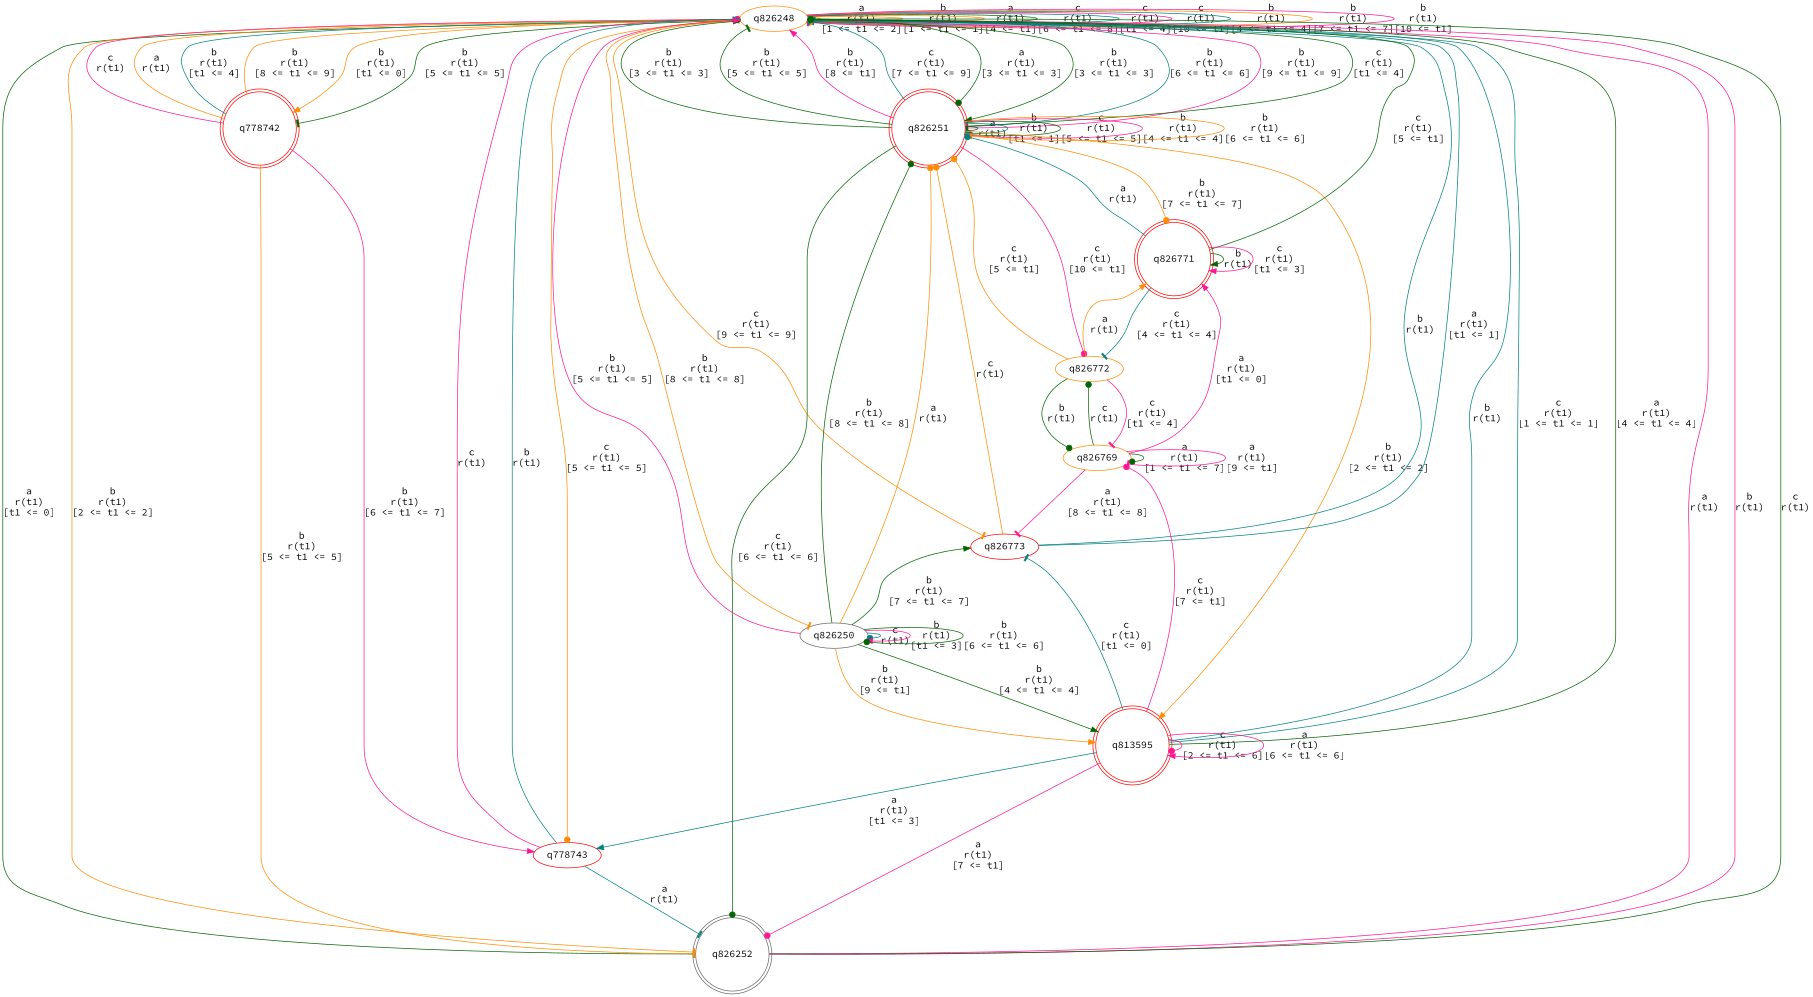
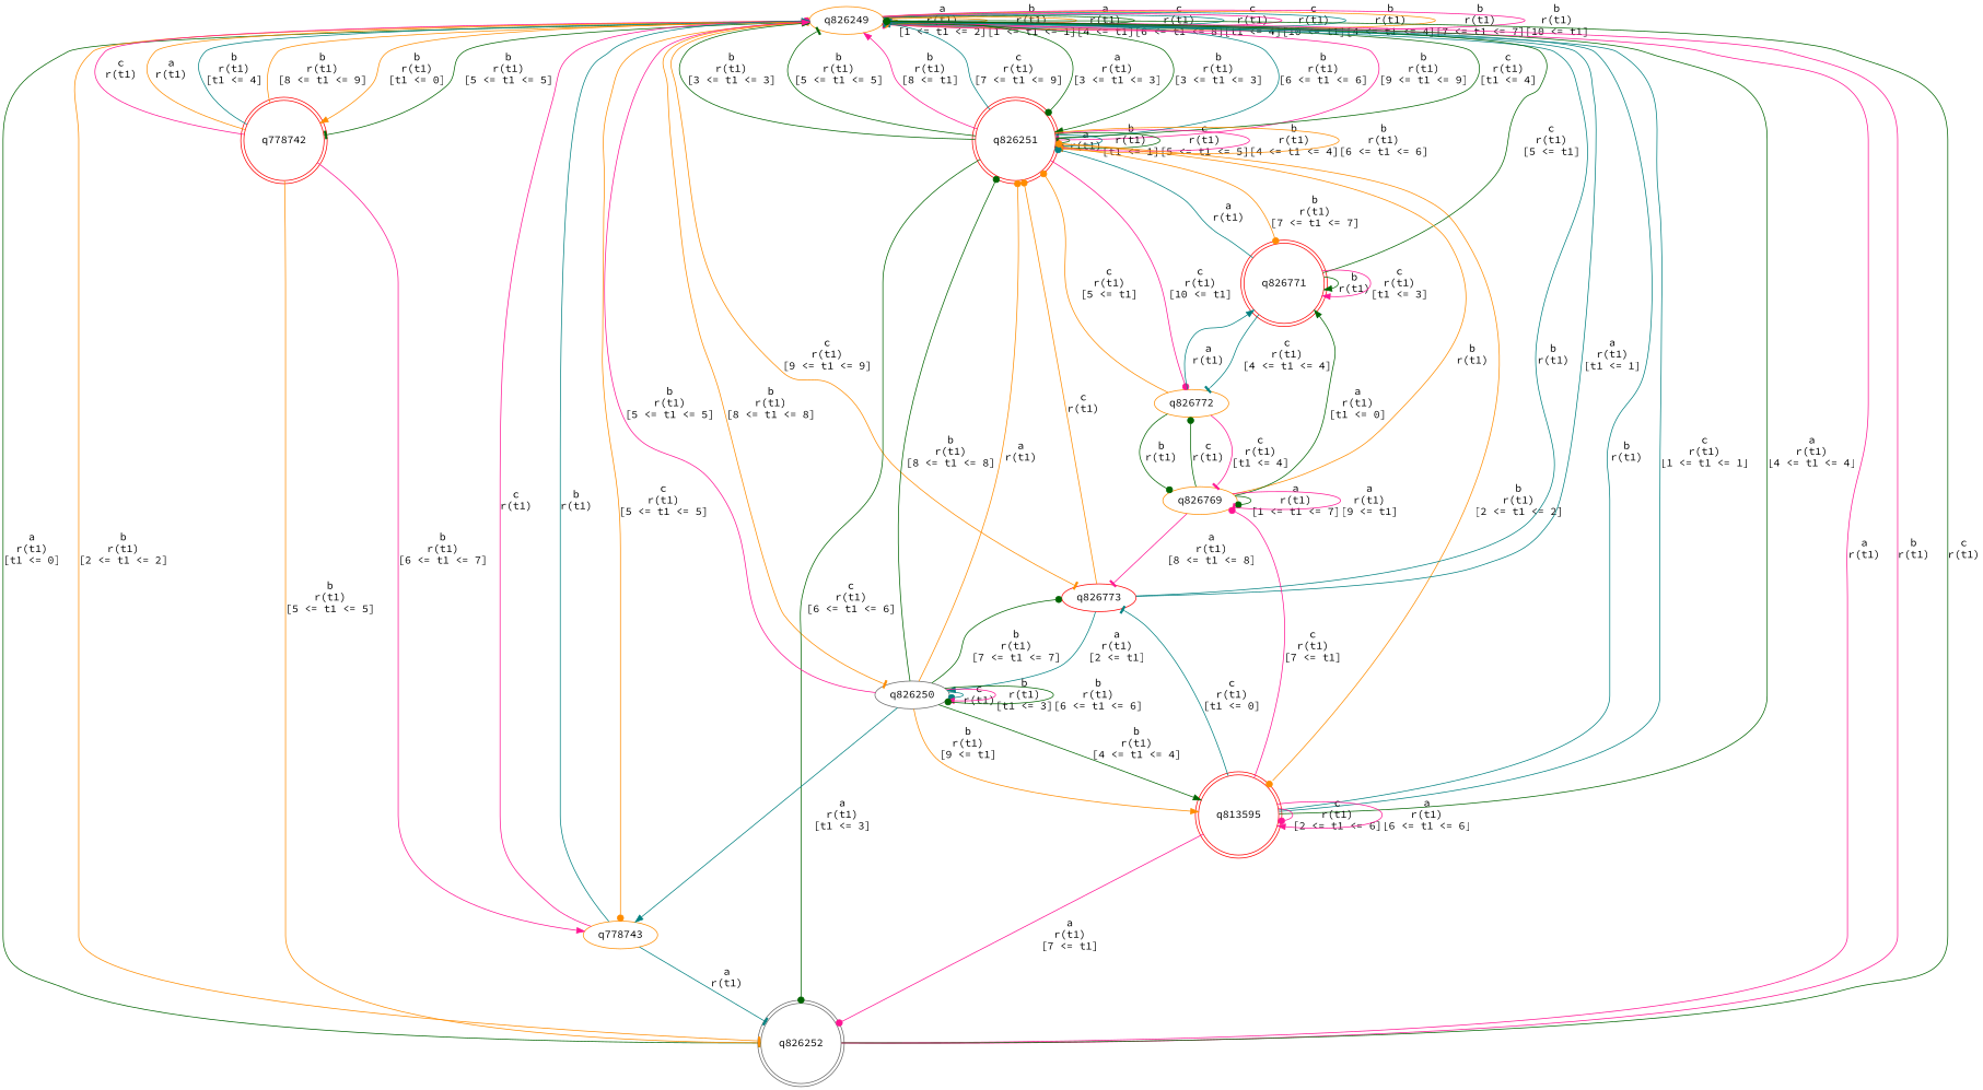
  digraph {
    fontname="Source Code Pro"
    node [color=red fontname="Source Code Pro"]
    edge [arrowhead=dot color=darkgreen fontname="Source Code Pro"]
-   n1 [color=darkorange label=q826248]
+   n1 [color=darkorange label=q826249]
    n2 [color=gray40 label=q826252 shape=doublecircle]
    n3 [label=q778742 shape=doublecircle]
-   n4 [label=q778743]
+   n4 [color=darkorange label=q778743]
    n5 [label=q826251 shape=doublecircle]
    n6 [label=q826773]
    n7 [color=gray40 label=q826250]
    n8 [label=q813595 shape=doublecircle]
    n9 [color=darkorange label=q826772]
    n10 [label=q826771 shape=doublecircle]
    n11 [color=darkorange label=q826769]
    n1 -> n1 [color=darkorange label="a\nr(t1)\n[1 <= t1 <= 2]"]
    n1 -> n1 [arrowhead=tee color=darkorange label="b\nr(t1)\n[1 <= t1 <= 1]"]
    n1 -> n1 [color=darkorange label="a\nr(t1)\n[4 <= t1]"]
    n1 -> n1 [arrowhead=tee label="c\nr(t1)\n[6 <= t1 <= 8]"]
    n1 -> n1 [arrowhead=tee color=teal label="c\nr(t1)\n[t1 <= 4]"]
    n1 -> n1 [color=deeppink label="c\nr(t1)\n[10 <= t1]"]
    n1 -> n1 [arrowhead=normal color=teal label="b\nr(t1)\n[4 <= t1 <= 4]"]
    n1 -> n1 [color=darkorange label="b\nr(t1)\n[7 <= t1 <= 7]"]
    n1 -> n1 [arrowhead=tee color=deeppink label="b\nr(t1)\n[10 <= t1]"]
    n1 -> n2 [arrowhead=tee label="a\nr(t1)\n[t1 <= 0]"]
    n1 -> n2 [arrowhead=tee color=darkorange label="b\nr(t1)\n[2 <= t1 <= 2]"]
    n1 -> n3 [arrowhead=normal color=darkorange label="b\nr(t1)\n[t1 <= 0]"]
    n1 -> n3 [arrowhead=tee label="b\nr(t1)\n[5 <= t1 <= 5]"]
    n1 -> n4 [color=darkorange label="c\nr(t1)\n[5 <= t1 <= 5]"]
    n1 -> n5 [label="a\nr(t1)\n[3 <= t1 <= 3]"]
    n1 -> n5 [arrowhead=normal label="b\nr(t1)\n[3 <= t1 <= 3]"]
    n1 -> n5 [arrowhead=tee color=teal label="b\nr(t1)\n[6 <= t1 <= 6]"]
    n1 -> n5 [arrowhead=tee color=deeppink label="b\nr(t1)\n[9 <= t1 <= 9]"]
    n1 -> n6 [arrowhead=tee color=darkorange label="c\nr(t1)\n[9 <= t1 <= 9]"]
    n1 -> n7 [arrowhead=tee color=darkorange label="b\nr(t1)\n[8 <= t1 <= 8]"]
    n2 -> n1 [arrowhead=normal color=deeppink label="a\nr(t1)\n"]
    n2 -> n1 [arrowhead=tee color=deeppink label="b\nr(t1)\n"]
    n2 -> n1 [label="c\nr(t1)\n"]
    n3 -> n1 [color=deeppink label="c\nr(t1)\n"]
    n3 -> n1 [arrowhead=tee color=darkorange label="a\nr(t1)\n"]
    n3 -> n1 [color=teal label="b\nr(t1)\n[t1 <= 4]"]
    n3 -> n1 [arrowhead=normal color=darkorange label="b\nr(t1)\n[8 <= t1 <= 9]"]
    n3 -> n2 [arrowhead=tee color=darkorange label="b\nr(t1)\n[5 <= t1 <= 5]"]
    n3 -> n4 [arrowhead=normal color=deeppink label="b\nr(t1)\n[6 <= t1 <= 7]"]
    n4 -> n1 [color=deeppink label="c\nr(t1)\n"]
    n4 -> n1 [arrowhead=normal color=teal label="b\nr(t1)\n"]
    n4 -> n2 [arrowhead=tee color=teal label="a\nr(t1)\n"]
    n5 -> n1 [arrowhead=tee label="c\nr(t1)\n[t1 <= 4]"]
    n5 -> n1 [arrowhead=normal label="b\nr(t1)\n[3 <= t1 <= 3]"]
    n5 -> n1 [arrowhead=tee label="b\nr(t1)\n[5 <= t1 <= 5]"]
    n5 -> n1 [arrowhead=normal color=deeppink label="b\nr(t1)\n[8 <= t1]"]
    n5 -> n1 [arrowhead=tee color=teal label="c\nr(t1)\n[7 <= t1 <= 9]"]
    n5 -> n2 [label="c\nr(t1)\n[6 <= t1 <= 6]"]
    n5 -> n5 [arrowhead=tee label="a\nr(t1)\n"]
    n5 -> n5 [color=teal label="b\nr(t1)\n[t1 <= 1]"]
    n5 -> n5 [arrowhead=normal label="c\nr(t1)\n[5 <= t1 <= 5]"]
    n5 -> n5 [arrowhead=normal color=deeppink label="b\nr(t1)\n[4 <= t1 <= 4]"]
    n5 -> n5 [arrowhead=normal color=darkorange label="b\nr(t1)\n[6 <= t1 <= 6]"]
-   n5 -> n8 [arrowhead=normal color=darkorange label="b\nr(t1)\n[2 <= t1 <= 2]"]
+   n5 -> n8 [color=darkorange label="b\nr(t1)\n[2 <= t1 <= 2]"]
    n5 -> n9 [color=deeppink label="c\nr(t1)\n[10 <= t1]"]
    n5 -> n10 [color=darkorange label="b\nr(t1)\n[7 <= t1 <= 7]"]
    n6 -> n1 [arrowhead=tee color=teal label="b\nr(t1)\n"]
    n6 -> n1 [arrowhead=tee color=teal label="a\nr(t1)\n[t1 <= 1]"]
    n6 -> n5 [color=darkorange label="c\nr(t1)\n"]
+   n6 -> n7 [arrowhead=normal color=teal label="a\nr(t1)\n[2 <= t1]"]
    n7 -> n1 [arrowhead=normal color=deeppink label="b\nr(t1)\n[5 <= t1 <= 5]"]
    n7 -> n5 [color=darkorange label="a\nr(t1)\n"]
    n7 -> n5 [label="b\nr(t1)\n[8 <= t1 <= 8]"]
-   n7 -> n6 [arrowhead=normal label="b\nr(t1)\n[7 <= t1 <= 7]"]
+   n7 -> n6 [label="b\nr(t1)\n[7 <= t1 <= 7]"]
    n7 -> n7 [color=teal label="c\nr(t1)\n"]
    n7 -> n7 [arrowhead=normal color=deeppink label="b\nr(t1)\n[t1 <= 3]"]
    n7 -> n7 [label="b\nr(t1)\n[6 <= t1 <= 6]"]
    n7 -> n8 [arrowhead=normal label="b\nr(t1)\n[4 <= t1 <= 4]"]
    n7 -> n8 [arrowhead=normal color=darkorange label="b\nr(t1)\n[9 <= t1]"]
    n8 -> n1 [arrowhead=normal color=teal label="b\nr(t1)\n"]
    n8 -> n1 [arrowhead=normal color=teal label="c\nr(t1)\n[1 <= t1 <= 1]"]
    n8 -> n1 [label="a\nr(t1)\n[4 <= t1 <= 4]"]
    n8 -> n2 [color=deeppink label="a\nr(t1)\n[7 <= t1]"]
-   n8 -> n4 [arrowhead=normal color=teal label="a\nr(t1)\n[t1 <= 3]"]
+   n7 -> n4 [arrowhead=normal color=teal label="a\nr(t1)\n[t1 <= 3]"]
    n8 -> n6 [arrowhead=tee color=teal label="c\nr(t1)\n[t1 <= 0]"]
    n8 -> n8 [color=deeppink label="c\nr(t1)\n[2 <= t1 <= 6]"]
    n8 -> n8 [arrowhead=normal color=deeppink label="a\nr(t1)\n[6 <= t1 <= 6]"]
    n8 -> n11 [color=deeppink label="c\nr(t1)\n[7 <= t1]"]
    n9 -> n5 [color=darkorange label="c\nr(t1)\n[5 <= t1]"]
-   n9 -> n10 [arrowhead=normal color=darkorange label="a\nr(t1)\n"]
+   n9 -> n10 [arrowhead=normal color=teal label="a\nr(t1)\n"]
    n9 -> n11 [arrowhead=tee color=deeppink label="c\nr(t1)\n[t1 <= 4]"]
    n9 -> n11 [label="b\nr(t1)\n"]
    n10 -> n1 [label="c\nr(t1)\n[5 <= t1]"]
    n10 -> n5 [color=teal label="a\nr(t1)\n"]
    n10 -> n9 [arrowhead=tee color=teal label="c\nr(t1)\n[4 <= t1 <= 4]"]
    n10 -> n10 [arrowhead=normal label="b\nr(t1)\n"]
    n10 -> n10 [arrowhead=normal color=deeppink label="c\nr(t1)\n[t1 <= 3]"]
+   n11 -> n5 [color=darkorange label="b\nr(t1)\n"]
    n11 -> n6 [arrowhead=tee color=deeppink label="a\nr(t1)\n[8 <= t1 <= 8]"]
    n11 -> n9 [label="c\nr(t1)\n"]
-   n11 -> n10 [arrowhead=normal color=deeppink label="a\nr(t1)\n[t1 <= 0]"]
+   n11 -> n10 [arrowhead=normal label="a\nr(t1)\n[t1 <= 0]"]
    n11 -> n11 [label="a\nr(t1)\n[1 <= t1 <= 7]"]
    n11 -> n11 [arrowhead=tee color=deeppink label="a\nr(t1)\n[9 <= t1]"]
  }
